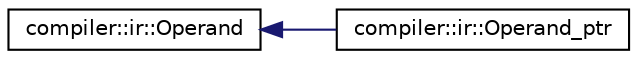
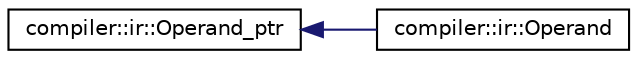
  digraph {
    rankdir=LR
    node [color=black fillcolor=white fontname=Helvetica fontsize=10 shape=record style=filled]
    n1 [height=0.2 label="compiler::ir::Operand" width=0.4]
    n2 [height=0.2 label="compiler::ir::Operand_ptr" width=0.4]
-   n1 -> n2 [color=midnightblue dir=back fontname=Helvetica fontsize=10 labelfontname=Helvetica labelfontsize=10 style=solid]
+   n2 -> n1 [color=midnightblue dir=back fontname=Helvetica fontsize=10 labelfontname=Helvetica labelfontsize=10 style=solid]
  }
